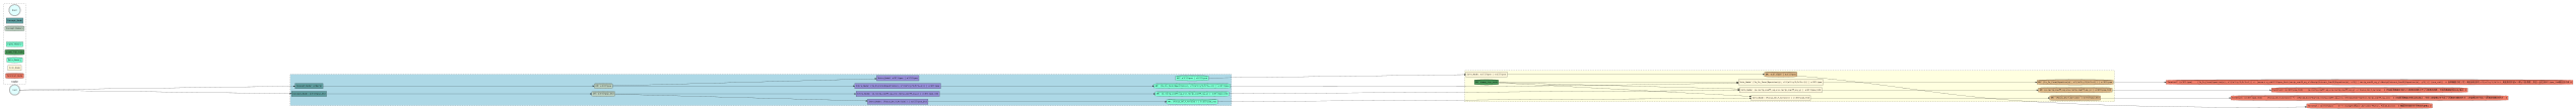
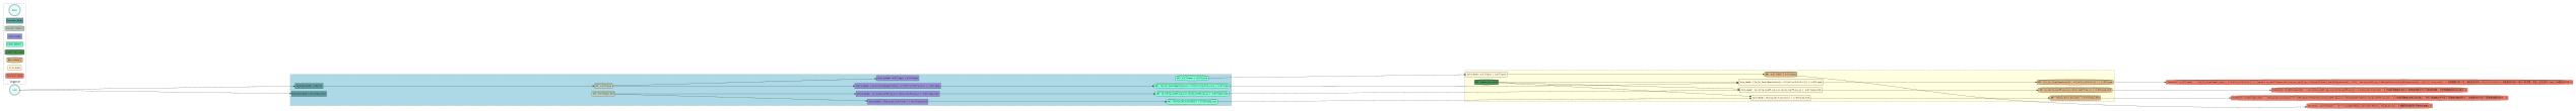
  digraph {
    fontname="Source Code Pro"
    ordering=in
    rankdir=LR
    ranksep="5 equally"
    node [fillcolor="#948ed6" fontname="Source Code Pro" shape=cylinder style=filled]
    edge [fontname="Source Code Pro"]
    n1 [fillcolor=cadetblue height=0.5 label="Concept_Node: e:Recip" shape=rect width=2.1111]
    "Concept_Node: e:Ellipse_Std" [fillcolor=cadetblue height=0.5 shape=rect width=2.4583]
    "CM: e:Ellipse" [fillcolor="#bbd0c0" height=0.5 width=1.2917]
    "CM: e:Ellipse_Std" [fillcolor="#bbd0c0" height=0.5 width=1.6389]
    "Intra_Node: e:Ellipse | e:Ellipse" [height=0.5 shape=rect width=2.6528]
    "Intra_Node: {Focus_On_Y_Axis(e)} | e:Ellipse_Std" [height=0.5 shape=rect width=4.1806]
    "Intra_Node: {Is_In_Form(Equation(e), x^2/a^2+y^2/b^2==1)} | e:Ellipse" [height=0.5 shape=rect width=5.8472]
    "Intra_Node: {e.recip_coeff_sq_x<e.recip_coeff_sq_y} | e:Ellipse_Std" [height=0.5 shape=rect width=5.5139]
    "AM: e:Ellipse | e:Ellipse" [fillcolor=aquamarine height=0.5 width=2.1111]
    "AM: {Focus_On_Y_Axis(e)} | e:Ellipse_Std" [fillcolor=aquamarine height=0.5 width=3.6389]
    "AM: {Is_In_Form(Equation(e), x^2/a^2+y^2/b^2==1)} | e:Ellipse" [fillcolor=aquamarine height=0.5 width=5.3056]
    "AM: {e.recip_coeff_sq_x<e.recip_coeff_sq_y} | e:Ellipse_Std" [fillcolor=aquamarine height=0.5 width=4.9722]
    "BM: dummy_top_node" [fillcolor="#4a9759" height=0.5 width=2.0278]
    "BM: {Is_In_Form(Equation(e), x^2/a^2+y^2/b^2==1)} | e:Ellipse" [fillcolor=burlywood height=0.5 width=5.2917]
    "BM: {e.recip_coeff_sq_x<e.recip_coeff_sq_y} | e:Ellipse_Std" [fillcolor=burlywood height=0.5 width=4.9583]
    "BM: {Focus_On_Y_Axis(e)} | e:Ellipse_Std" [fillcolor=burlywood height=0.5 width=3.625]
    "BM: e:Ellipse | e:Ellipse" [fillcolor=burlywood height=0.5 width=2.0972]
    "Join_Node: {Is_In_Form(Equation(e), x^2/a^2+y^2/b^2==1)} | e:Ellipse" [fillcolor=cornsilk height=0.5 shape=rect width=5.8056]
    "Join_Node: {e.recip_coeff_sq_x<e.recip_coeff_sq_y} | e:Ellipse_Std" [fillcolor=cornsilk height=0.5 shape=rect width=5.4722]
    "Join_Node: {Focus_On_Y_Axis(e)} | e:Ellipse_Std" [fillcolor=cornsilk height=0.5 shape=rect width=4.1389]
    "Join_Node: e:Ellipse | e:Ellipse" [fillcolor=cornsilk height=0.5 shape=rect width=2.6111]
    root [fillcolor=lightcyan height=0.79716 shape=doublecircle width=0.79716]
    "Terminal: (e:Ellipse)    ∅ => {Length(Major_Axis(e))=Mul(2, Param_A(e))}  # 椭圆的长轴长等于两倍的参数a #" [fillcolor="#ee7b67" height=0.5 width=9.2222]
    "Terminal: (e:Ellipse_Std)    {Focus_On_Y_Axis(e)} => {{Param_A(e)=Sqrt(e.recip_coeff_sq_y)}; {Param_B(e)=Sqrt(e.recip_coeff_sq_x)}}  # 已知标准椭圆e的焦点在y轴上，可得:e的参数a等于其y^2系数的倒数的开方、e的参数b等于其x^2系数的倒数的开方  #" [fillcolor="#ee7b67" height=0.5 width=21.319]
    "Terminal: (e:Ellipse)    {Is_In_Form(Equation(e), x^2/a^2+y^2/b^2==1)} => {assert e_std:Ellipse_Std={recip_coeff_sq_x:=Recip(Extract_Coeff(Equation(e), x^2)); recip_coeff_sq_y:=Recip(Extract_Coeff(Equation(e), y^2))}; {e=e_std}}  # 如果椭圆方程（可）满足标准形式 x^2/a^2+y^2/b^2=1，则提取其中的x^2和y^2的系数，并进一步生成Ellipse_Std概念的个体 #" [fillcolor="#ee7b67" height=0.5 width=29.403]
    "Terminal: (e:Ellipse_Std)    {e.recip_coeff_sq_x<e.recip_coeff_sq_y} => Focus_On_Y_Axis(e)  # 已知标准椭圆方程中x^2系数的倒数小于y^2系数的倒数，可得到椭圆的焦点在y轴上 #" [fillcolor="#ee7b67" height=0.5 width=15.111]
    Root [fillcolor=lightcyan height=0.88743 shape=doublecircle width=0.88743]
    Concept_Node [fillcolor=cadetblue height=0.5 shape=rect width=1.3611]
    Concept_Memory [fillcolor="#bbd0c0" height=0.5 width=1.6111]
+   Intra_Node [height=0.5 shape=rect width=1.0833]
    Alpha_Memory [fillcolor=aquamarine height=0.5 width=1.4444]
    dummy_top_node [fillcolor="#4a9759" height=0.5 width=1.6111]
-   Beta_Memory [fillcolor=aquamarine height=0.5 width=1.3333]
+   Beta_Memory [fillcolor=burlywood height=0.5 width=1.3333]
    Join_Node [fillcolor=cornsilk height=0.5 shape=rect width=1.0417]
    Terminal_Node [fillcolor="#ee7b67" height=0.5 width=1.4306]
    subgraph cluster_1 {
      bgcolor=lightblue
      style=dashed
      subgraph sub_2 {
        bgcolor=lightblue
        style=dashed
        n1
        "Concept_Node: e:Ellipse_Std"
      }
      subgraph sub_3 {
        bgcolor=lightblue
        style=dashed
        "CM: e:Ellipse"
        "CM: e:Ellipse_Std"
      }
      subgraph sub_4 {
        bgcolor=lightblue
        style=dashed
        "Intra_Node: e:Ellipse | e:Ellipse"
        "Intra_Node: {Focus_On_Y_Axis(e)} | e:Ellipse_Std"
        "Intra_Node: {Is_In_Form(Equation(e), x^2/a^2+y^2/b^2==1)} | e:Ellipse"
        "Intra_Node: {e.recip_coeff_sq_x<e.recip_coeff_sq_y} | e:Ellipse_Std"
      }
      subgraph sub_5 {
        bgcolor=lightblue
        rank=same
        style=dashed
        "AM: e:Ellipse | e:Ellipse"
        "AM: {Focus_On_Y_Axis(e)} | e:Ellipse_Std"
        "AM: {Is_In_Form(Equation(e), x^2/a^2+y^2/b^2==1)} | e:Ellipse"
        "AM: {e.recip_coeff_sq_x<e.recip_coeff_sq_y} | e:Ellipse_Std"
      }
    }
    subgraph cluster_6 {
      bgcolor=lightyellow
      style=dashed
      subgraph sub_7 {
        bgcolor=lightyellow
        rank=same
        style=dashed
      }
      subgraph sub_8 {
        bgcolor=lightyellow
        style=dashed
        "BM: dummy_top_node"
        "BM: {Is_In_Form(Equation(e), x^2/a^2+y^2/b^2==1)} | e:Ellipse"
        "BM: {e.recip_coeff_sq_x<e.recip_coeff_sq_y} | e:Ellipse_Std"
        "BM: {Focus_On_Y_Axis(e)} | e:Ellipse_Std"
        "BM: e:Ellipse | e:Ellipse"
      }
      subgraph sub_9 {
        bgcolor=lightyellow
        style=dashed
        "Join_Node: {Is_In_Form(Equation(e), x^2/a^2+y^2/b^2==1)} | e:Ellipse"
        "Join_Node: {e.recip_coeff_sq_x<e.recip_coeff_sq_y} | e:Ellipse_Std"
        "Join_Node: {Focus_On_Y_Axis(e)} | e:Ellipse_Std"
        "Join_Node: e:Ellipse | e:Ellipse"
      }
    }
    subgraph sub_10 {
      root
    }
    subgraph sub_11 {
      rank=same
      "Terminal: (e:Ellipse)    ∅ => {Length(Major_Axis(e))=Mul(2, Param_A(e))}  # 椭圆的长轴长等于两倍的参数a #"
      "Terminal: (e:Ellipse_Std)    {Focus_On_Y_Axis(e)} => {{Param_A(e)=Sqrt(e.recip_coeff_sq_y)}; {Param_B(e)=Sqrt(e.recip_coeff_sq_x)}}  # 已知标准椭圆e的焦点在y轴上，可得:e的参数a等于其y^2系数的倒数的开方、e的参数b等于其x^2系数的倒数的开方  #"
      "Terminal: (e:Ellipse)    {Is_In_Form(Equation(e), x^2/a^2+y^2/b^2==1)} => {assert e_std:Ellipse_Std={recip_coeff_sq_x:=Recip(Extract_Coeff(Equation(e), x^2)); recip_coeff_sq_y:=Recip(Extract_Coeff(Equation(e), y^2))}; {e=e_std}}  # 如果椭圆方程（可）满足标准形式 x^2/a^2+y^2/b^2=1，则提取其中的x^2和y^2的系数，并进一步生成Ellipse_Std概念的个体 #"
      "Terminal: (e:Ellipse_Std)    {e.recip_coeff_sq_x<e.recip_coeff_sq_y} => Focus_On_Y_Axis(e)  # 已知标准椭圆方程中x^2系数的倒数小于y^2系数的倒数，可得到椭圆的焦点在y轴上 #"
    }
    subgraph cluster_12 {
      fontsize=20
-     label="node"
+     label=legend
      labelloc=b
      style=dashed
      Root
      Concept_Node
      Concept_Memory
+     Intra_Node
      Alpha_Memory
      dummy_top_node
      Beta_Memory
      Join_Node
      Terminal_Node
    }
    n1 -> "CM: e:Ellipse"
-   "Concept_Node: e:Ellipse_Std" -> "CM: e:Ellipse_Std"
    "CM: e:Ellipse" -> "Intra_Node: e:Ellipse | e:Ellipse"
    "CM: e:Ellipse" -> "Intra_Node: {Is_In_Form(Equation(e), x^2/a^2+y^2/b^2==1)} | e:Ellipse"
    "CM: e:Ellipse_Std" -> "Intra_Node: {Focus_On_Y_Axis(e)} | e:Ellipse_Std"
    "CM: e:Ellipse_Std" -> "Intra_Node: {e.recip_coeff_sq_x<e.recip_coeff_sq_y} | e:Ellipse_Std"
    "Intra_Node: {Focus_On_Y_Axis(e)} | e:Ellipse_Std" -> "AM: {Focus_On_Y_Axis(e)} | e:Ellipse_Std"
    "Intra_Node: {Is_In_Form(Equation(e), x^2/a^2+y^2/b^2==1)} | e:Ellipse" -> "AM: {Is_In_Form(Equation(e), x^2/a^2+y^2/b^2==1)} | e:Ellipse"
    "Intra_Node: {e.recip_coeff_sq_x<e.recip_coeff_sq_y} | e:Ellipse_Std" -> "AM: {e.recip_coeff_sq_x<e.recip_coeff_sq_y} | e:Ellipse_Std"
    "AM: e:Ellipse | e:Ellipse" -> "Join_Node: e:Ellipse | e:Ellipse"
    "AM: {Focus_On_Y_Axis(e)} | e:Ellipse_Std" -> "Join_Node: {Focus_On_Y_Axis(e)} | e:Ellipse_Std"
    "AM: {Is_In_Form(Equation(e), x^2/a^2+y^2/b^2==1)} | e:Ellipse" -> "Join_Node: {Is_In_Form(Equation(e), x^2/a^2+y^2/b^2==1)} | e:Ellipse"
    "AM: {e.recip_coeff_sq_x<e.recip_coeff_sq_y} | e:Ellipse_Std" -> "Join_Node: {e.recip_coeff_sq_x<e.recip_coeff_sq_y} | e:Ellipse_Std"
    "BM: dummy_top_node" -> "Join_Node: {Is_In_Form(Equation(e), x^2/a^2+y^2/b^2==1)} | e:Ellipse"
    "BM: dummy_top_node" -> "Join_Node: {e.recip_coeff_sq_x<e.recip_coeff_sq_y} | e:Ellipse_Std"
    "BM: dummy_top_node" -> "Join_Node: {Focus_On_Y_Axis(e)} | e:Ellipse_Std"
    "BM: {Is_In_Form(Equation(e), x^2/a^2+y^2/b^2==1)} | e:Ellipse" -> "Terminal: (e:Ellipse)    {Is_In_Form(Equation(e), x^2/a^2+y^2/b^2==1)} => {assert e_std:Ellipse_Std={recip_coeff_sq_x:=Recip(Extract_Coeff(Equation(e), x^2)); recip_coeff_sq_y:=Recip(Extract_Coeff(Equation(e), y^2))}; {e=e_std}}  # 如果椭圆方程（可）满足标准形式 x^2/a^2+y^2/b^2=1，则提取其中的x^2和y^2的系数，并进一步生成Ellipse_Std概念的个体 #"
    "BM: {e.recip_coeff_sq_x<e.recip_coeff_sq_y} | e:Ellipse_Std" -> "Terminal: (e:Ellipse_Std)    {e.recip_coeff_sq_x<e.recip_coeff_sq_y} => Focus_On_Y_Axis(e)  # 已知标准椭圆方程中x^2系数的倒数小于y^2系数的倒数，可得到椭圆的焦点在y轴上 #"
    "BM: {Focus_On_Y_Axis(e)} | e:Ellipse_Std" -> "Terminal: (e:Ellipse_Std)    {Focus_On_Y_Axis(e)} => {{Param_A(e)=Sqrt(e.recip_coeff_sq_y)}; {Param_B(e)=Sqrt(e.recip_coeff_sq_x)}}  # 已知标准椭圆e的焦点在y轴上，可得:e的参数a等于其y^2系数的倒数的开方、e的参数b等于其x^2系数的倒数的开方  #"
    "BM: e:Ellipse | e:Ellipse" -> "Terminal: (e:Ellipse)    ∅ => {Length(Major_Axis(e))=Mul(2, Param_A(e))}  # 椭圆的长轴长等于两倍的参数a #"
    "Join_Node: {Is_In_Form(Equation(e), x^2/a^2+y^2/b^2==1)} | e:Ellipse" -> "BM: {Is_In_Form(Equation(e), x^2/a^2+y^2/b^2==1)} | e:Ellipse"
    "Join_Node: {e.recip_coeff_sq_x<e.recip_coeff_sq_y} | e:Ellipse_Std" -> "BM: {e.recip_coeff_sq_x<e.recip_coeff_sq_y} | e:Ellipse_Std"
    "Join_Node: {Focus_On_Y_Axis(e)} | e:Ellipse_Std" -> "BM: {Focus_On_Y_Axis(e)} | e:Ellipse_Std"
    "Join_Node: e:Ellipse | e:Ellipse" -> "BM: e:Ellipse | e:Ellipse"
    root -> n1
    root -> "Concept_Node: e:Ellipse_Std"
  }
